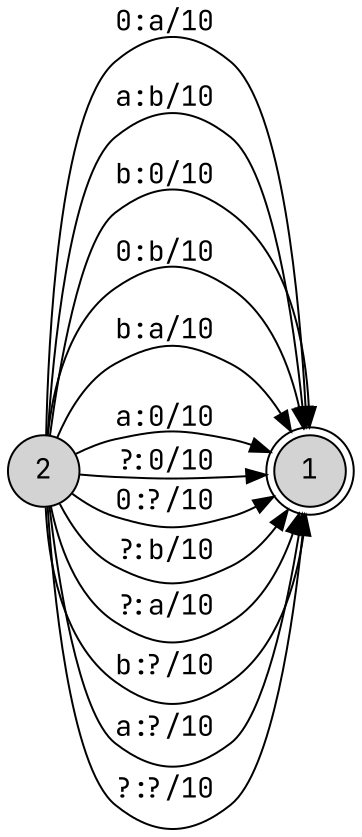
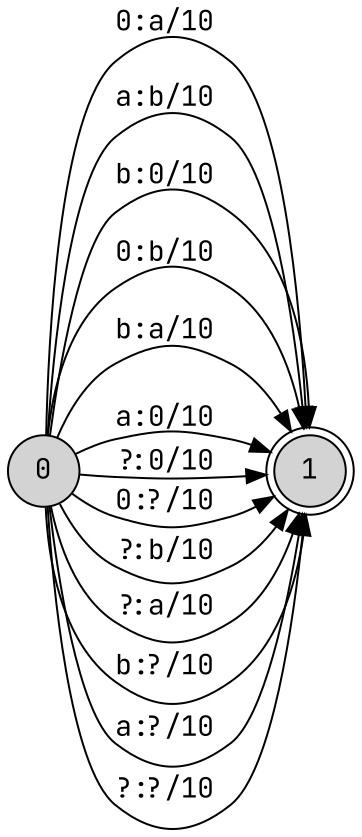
  digraph {
    rankdir=LR
    fontname="JetBrains Mono"
    node [style=filled fontname="JetBrains Mono"]
    edge [fontname="JetBrains Mono"]
-   0 [shape=circle label=2]
+   0 [shape=circle]
    1 [shape=doublecircle]
    0 -> 1 [label="0:a/10 "]
    0 -> 1 [label="a:b/10 "]
    0 -> 1 [label="b:0/10 "]
    0 -> 1 [label="0:b/10 "]
    0 -> 1 [label="b:a/10 "]
    0 -> 1 [label="a:0/10 "]
    0 -> 1 [label="?:0/10 "]
    0 -> 1 [label="0:?/10 "]
    0 -> 1 [label="?:b/10 "]
    0 -> 1 [label="?:a/10 "]
    0 -> 1 [label="b:?/10 "]
    0 -> 1 [label="a:?/10 "]
    0 -> 1 [label="?:?/10 "]
  }
